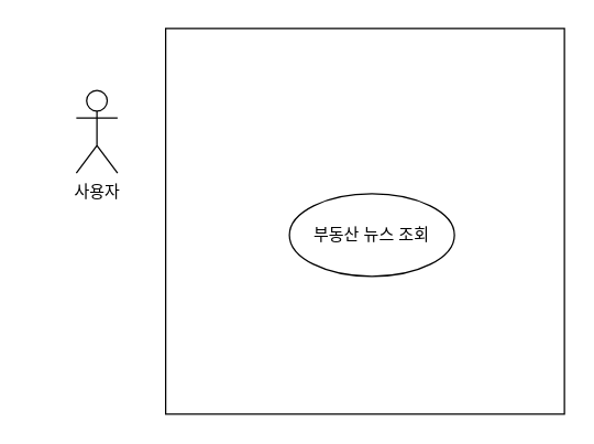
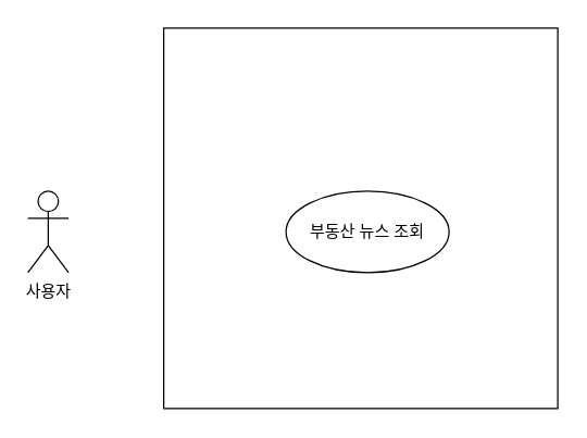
  <mxCell id="0" />
  <mxCell id="1" parent="0" />
- <mxCell id="2" value="사용자" style="shape=umlActor;verticalLabelPosition=bottom;verticalAlign=top;html=1;outlineConnect=0;" parent="1" vertex="1"><mxGeometry x="55" y="65" width="30" height="60" as="geometry" /></mxCell>
+ <mxCell id="2" value="사용자" style="shape=umlActor;verticalLabelPosition=bottom;verticalAlign=top;html=1;outlineConnect=0;" parent="1" vertex="1"><mxGeometry x="20" y="140" width="30" height="60" as="geometry" /></mxCell>
  <mxCell id="3" value="" style="rounded=0;whiteSpace=wrap;html=1;" parent="1" vertex="1"><mxGeometry x="120" y="20" width="290" height="280" as="geometry" /></mxCell>
  <mxCell id="4" value="부동산 뉴스 조회" style="ellipse;whiteSpace=wrap;html=1;" vertex="1" parent="1"><mxGeometry x="210" y="140" width="120" height="60" as="geometry" /></mxCell>
